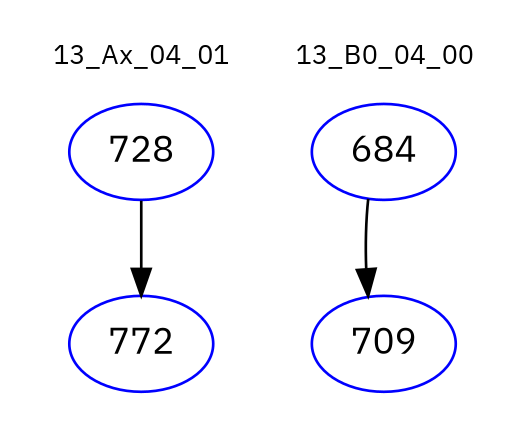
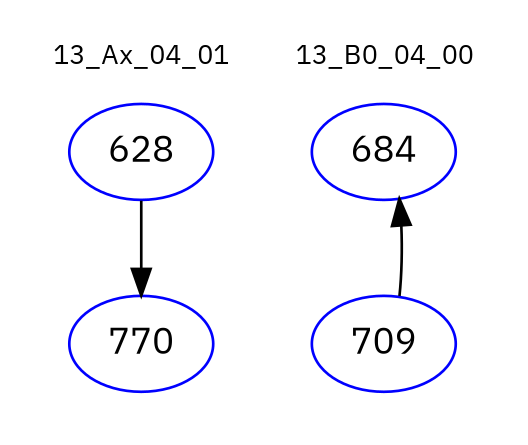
  digraph {
    fontname="IBM Plex Sans"
    node [color=blue fontname="IBM Plex Sans"]
    edge [color=black fontname="IBM Plex Sans"]
-   n1 [label=728]
-   n2 [label=772]
+   n1 [label=628]
+   n2 [label=770]
    n3 [label=684]
    n4 [label=709]
    subgraph cluster_1 {
      color=white
      fontsize=10
      label="13_Ax_04_01"
      n1
      n2
    }
    subgraph cluster_2 {
      color=white
      fontsize=10
      label="13_B0_04_00"
      n3
      n4
    }
    n1 -> n2
-   n3 -> n4
+   n4 -> n3
  }
